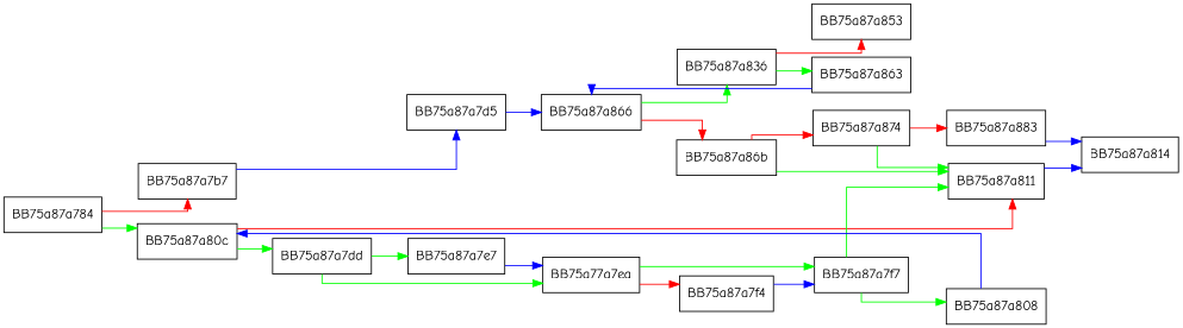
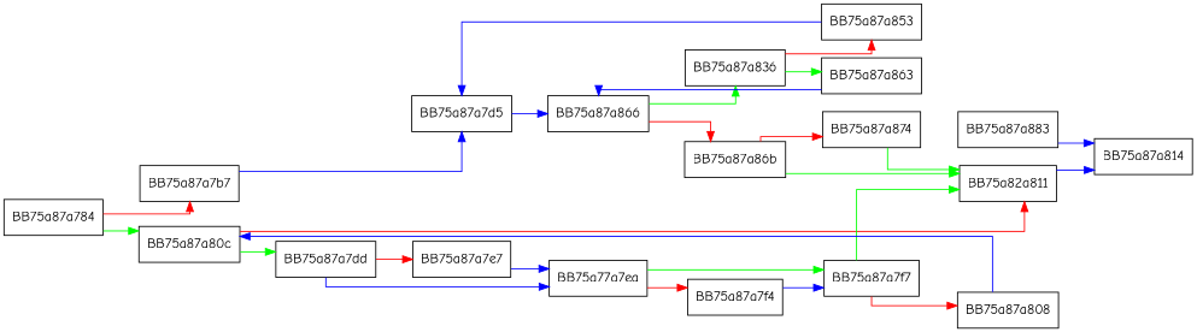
  digraph {
    fontname="Comic Neue"
    rankdir=LR
    splines=ortho
    node [fontname="Comic Neue" shape=box]
    edge [color=green fontname="Comic Neue"]
    BB75a87a784
    BB75a87a80c
    BB75a87a7b7
    BB75a87a7dd
-   BB75a87a811
+   BB75a87a811 [label=BB75a82a811]
    BB75a87a7d5
    n7 [label=BB75a77a7ea]
    BB75a87a7e7
    BB75a87a814
    BB75a87a866
    BB75a87a836
    BB75a87a86b
    BB75a87a863
    BB75a87a853
    BB75a87a874
    BB75a87a7f7
    BB75a87a7f4
    BB75a87a808
    BB75a87a883
    BB75a87a784 -> BB75a87a80c
    BB75a87a784 -> BB75a87a7b7 [color=red]
    BB75a87a80c -> BB75a87a7dd
    BB75a87a80c -> BB75a87a811 [color=red]
    BB75a87a7b7 -> BB75a87a7d5 [color=blue]
-   BB75a87a7dd -> n7
-   BB75a87a7dd -> BB75a87a7e7
+   BB75a87a7dd -> n7 [color=blue]
+   BB75a87a7dd -> BB75a87a7e7 [color=red]
    BB75a87a811 -> BB75a87a814 [color=blue]
    BB75a87a7d5 -> BB75a87a866 [color=blue]
    n7 -> BB75a87a7f7
    n7 -> BB75a87a7f4 [color=red]
    BB75a87a7e7 -> n7 [color=blue]
    BB75a87a866 -> BB75a87a836
    BB75a87a866 -> BB75a87a86b [color=red]
    BB75a87a836 -> BB75a87a863
    BB75a87a836 -> BB75a87a853 [color=red]
    BB75a87a86b -> BB75a87a811
    BB75a87a86b -> BB75a87a874 [color=red]
    BB75a87a863 -> BB75a87a866 [color=blue]
+   BB75a87a853 -> BB75a87a7d5 [color=blue]
    BB75a87a874 -> BB75a87a811
-   BB75a87a874 -> BB75a87a883 [color=red]
    BB75a87a7f7 -> BB75a87a811
-   BB75a87a7f7 -> BB75a87a808
+   BB75a87a7f7 -> BB75a87a808 [color=red]
    BB75a87a7f4 -> BB75a87a7f7 [color=blue]
    BB75a87a808 -> BB75a87a80c [color=blue]
    BB75a87a883 -> BB75a87a814 [color=blue]
  }
